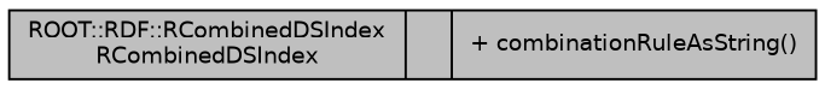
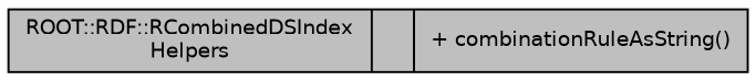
  digraph {
    rankdir=LR
-   n1 [color=black fillcolor=grey75 fontcolor=black fontname=Helvetica fontsize=10 height=0.2 label="{ROOT::RDF::RCombinedDSIndex\lRCombinedDSIndex\n||+ combinationRuleAsString()\l}" shape=record style=filled width=0.4]
+   n1 [color=black fillcolor=grey75 fontcolor=black fontname=Helvetica fontsize=10 height=0.2 label="{ROOT::RDF::RCombinedDSIndex\lHelpers\n||+ combinationRuleAsString()\l}" shape=record style=filled width=0.4]
  }
